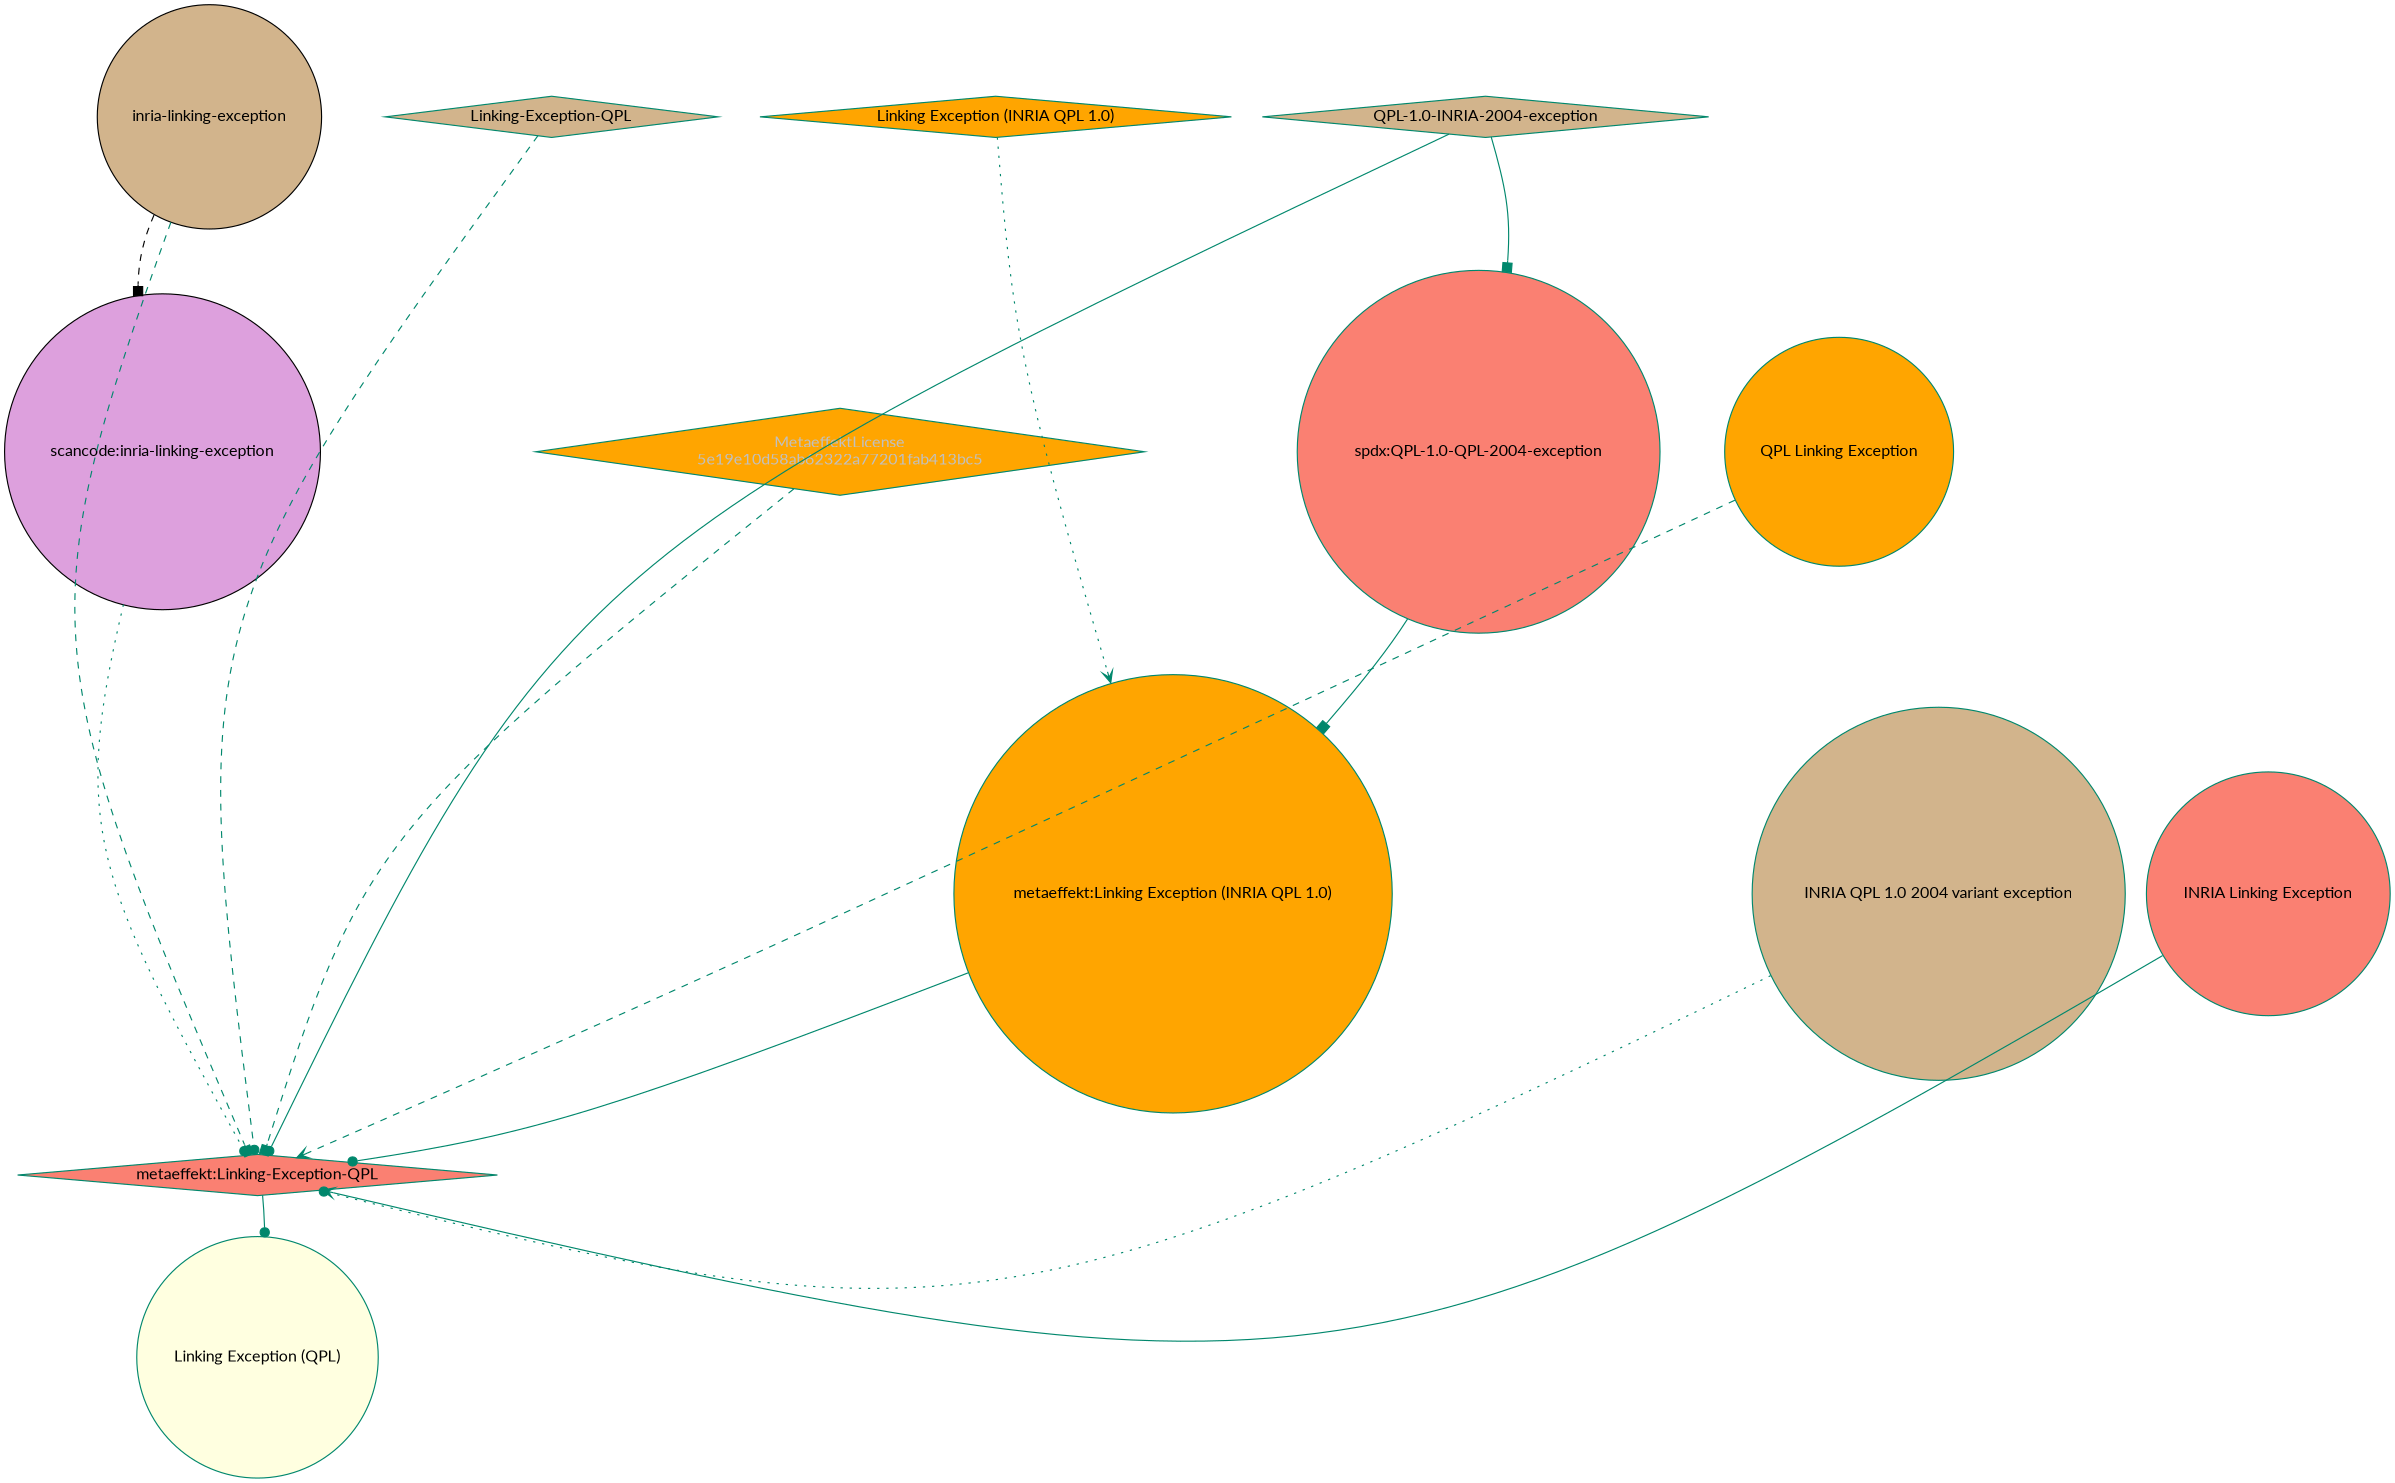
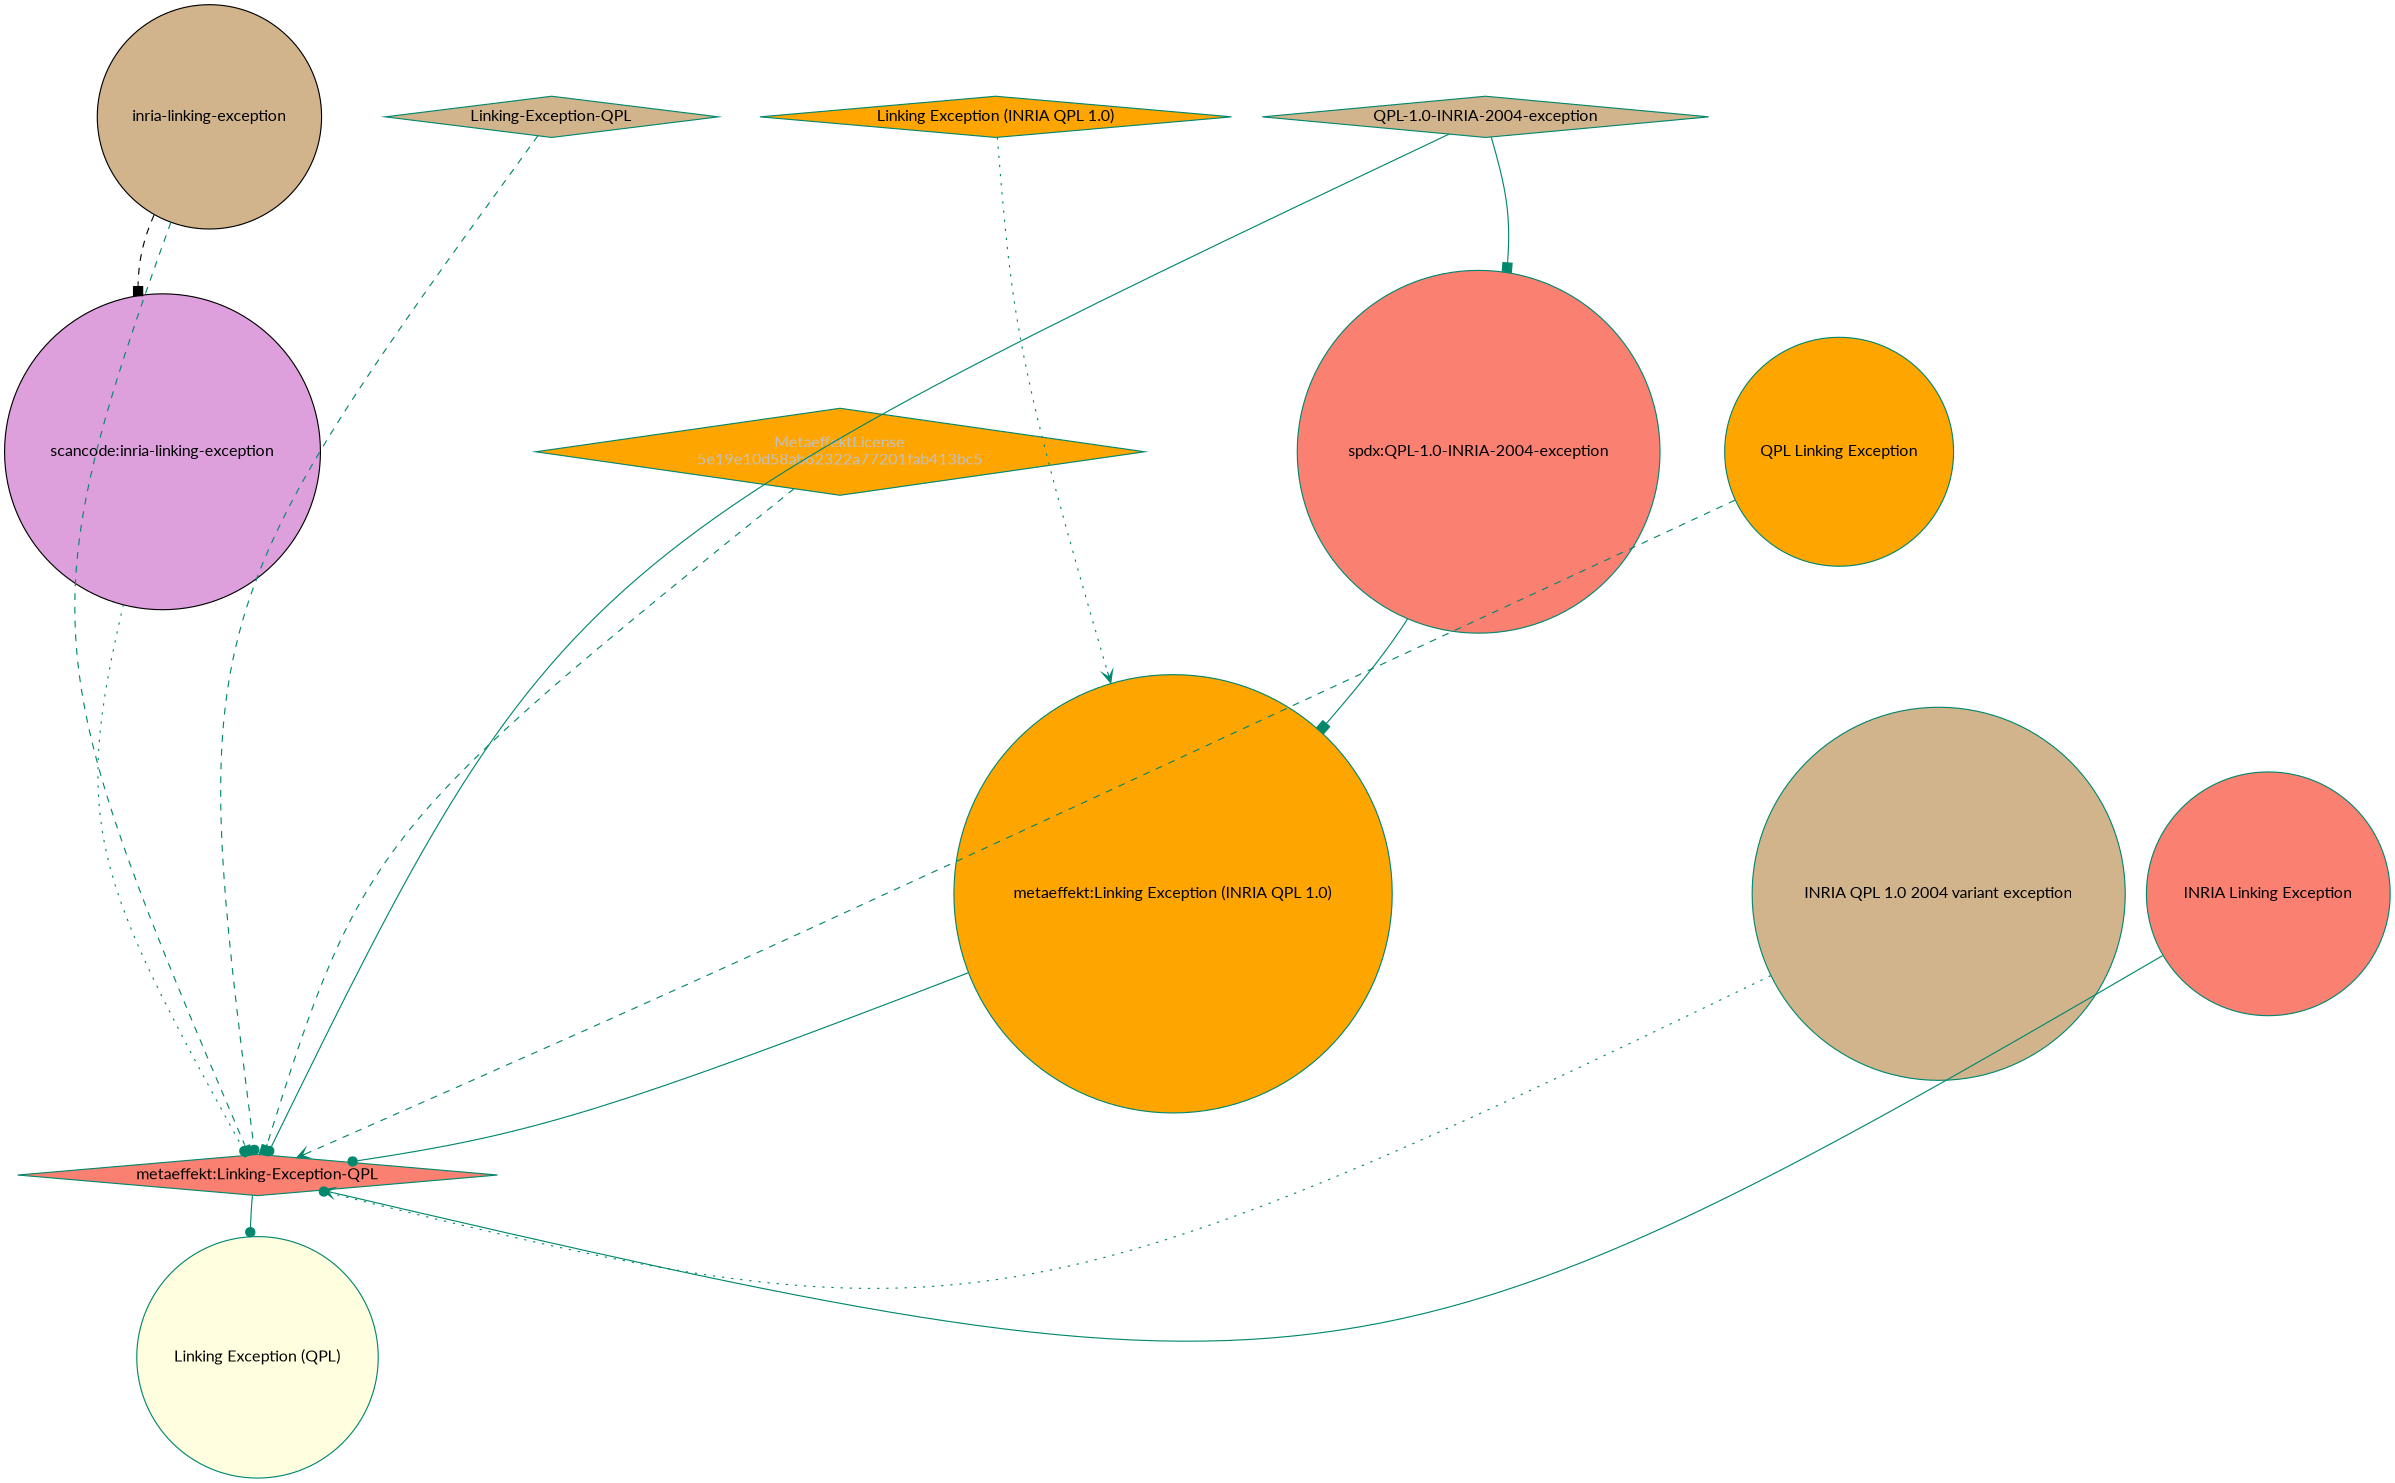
  strict digraph {
    fontname=Lato
    splines=curved
    node [fillcolor=tan fontname=Lato shape=circle style=filled color="#00876c"]
    edge [arrowhead=dot color="#00876c" fontname=Lato style=solid weight=0.5]
    n1 [fillcolor=plum label="scancode:inria-linking-exception" color=""]
    n2 [fillcolor=salmon label="metaeffekt:Linking-Exception-QPL" shape=diamond]
    n3 [label="inria-linking-exception" color=""]
    n4 [fillcolor=orange fontcolor=gray label="MetaeffektLicense\n5e19e10d58ab62322a77201fab413bc5" shape=diamond]
    n5 [label="Linking-Exception-QPL" shape=diamond]
    n6 [fillcolor=orange label="metaeffekt:Linking Exception (INRIA QPL 1.0)"]
    n7 [fillcolor=orange label="Linking Exception (INRIA QPL 1.0)" shape=diamond]
-   n8 [fillcolor=salmon label="spdx:QPL-1.0-QPL-2004-exception"]
+   n8 [fillcolor=salmon label="spdx:QPL-1.0-INRIA-2004-exception"]
    n9 [label="QPL-1.0-INRIA-2004-exception" shape=diamond]
    n10 [fillcolor=orange label="QPL Linking Exception"]
    n11 [label="INRIA QPL 1.0 2004 variant exception"]
    n12 [fillcolor=salmon label="INRIA Linking Exception"]
    n13 [fillcolor=lightyellow label="Linking Exception (QPL)"]
    n1 -> n2 [style=dotted]
    n3 -> n1 [arrowhead=box style=dashed weight=0.7 color=""]
    n3 -> n2 [arrowhead=box style=dashed]
    n4 -> n2 [arrowhead=box style=dashed]
    n5 -> n2 [style=dashed weight=0.7]
    n6 -> n2 [weight=0.7]
    n7 -> n6 [arrowhead=vee style=dotted weight=0.7]
    n8 -> n6 [arrowhead=box weight=0.7]
    n9 -> n2
    n9 -> n8 [arrowhead=box weight=0.7]
    n10 -> n2 [arrowhead=vee style=dashed]
    n11 -> n2 [style=dotted]
    n12 -> n2 [arrowhead=vee]
-   n2 -> n13
+   n13 -> n2
  }
